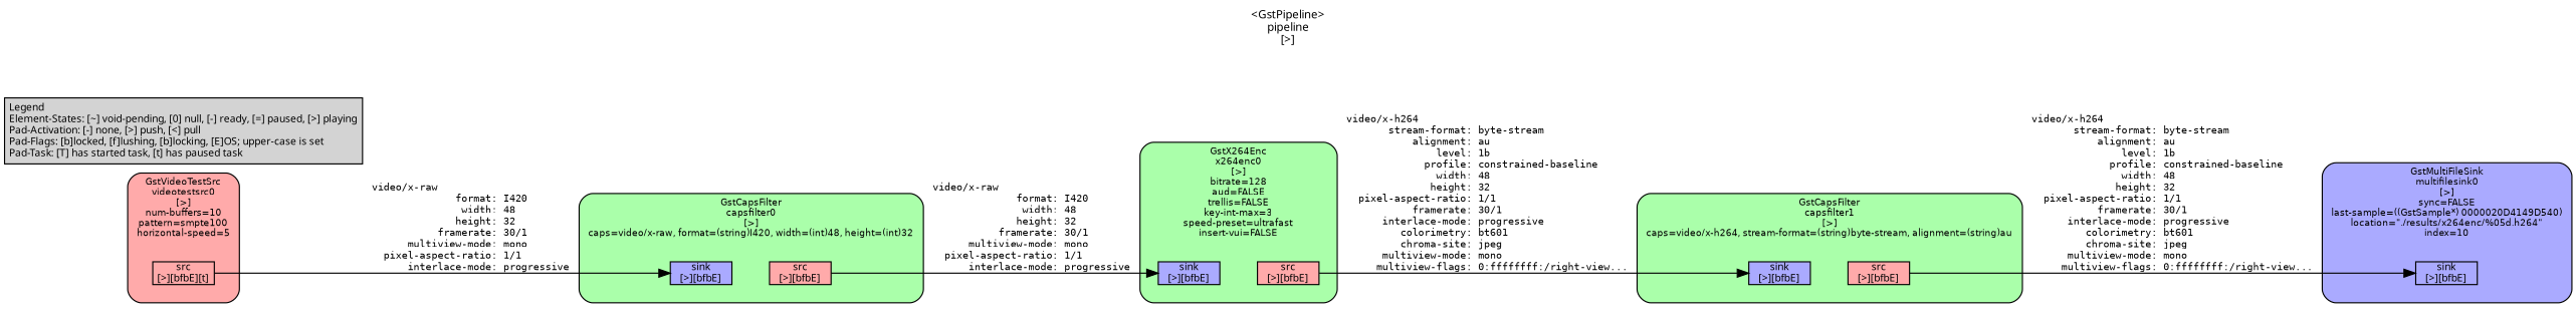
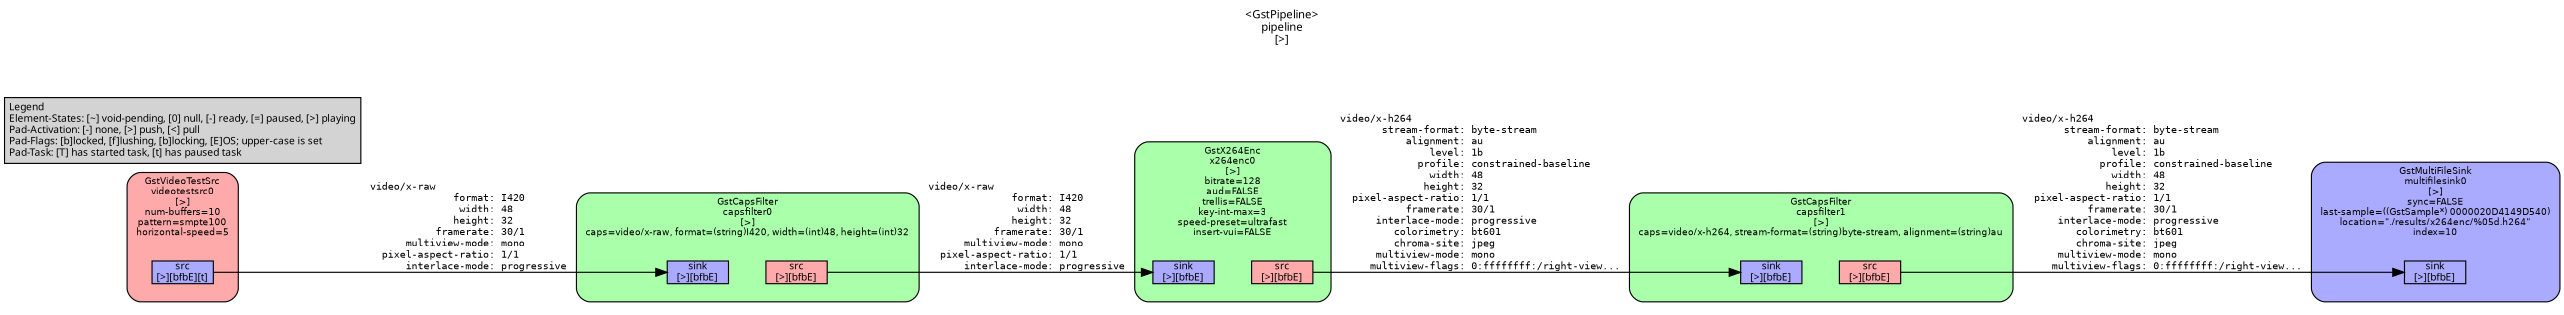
  digraph {
    fontname=sans
    fontsize=10
    label="<GstPipeline>\npipeline\n[>]"
    labelloc=t
    nodesep=.1
    rankdir=LR
    ranksep=.2
    node [color=black fillcolor="#aaaaff" fontname=sans fontsize=9 margin="0.0,0.0" shape=box style="filled,solid"]
    edge [fontname=monospace fontsize=9 labelfontsize=6]
    n1 [height=0.2 label="sink\n[>][bfbE]"]
    n2 [fillcolor="#ffaaaa" height=0.2 label="src\n[>][bfbE]"]
    n3 [height=0.2 label="sink\n[>][bfbE]"]
    n4 [fillcolor="#ffaaaa" height=0.2 label="src\n[>][bfbE]"]
    n5 [height=0.2 label="sink\n[>][bfbE]"]
    n6 [height=0.2 label="sink\n[>][bfbE]"]
    n7 [fillcolor="#ffaaaa" height=0.2 label="src\n[>][bfbE]"]
-   n8 [fillcolor="#ffaaaa" height=0.2 label="src\n[>][bfbE][t]"]
+   n8 [height=0.2 label="src\n[>][bfbE][t]"]
    n9 [label="Legend\lElement-States: [~] void-pending, [0] null, [-] ready, [=] paused, [>] playing\lPad-Activation: [-] none, [>] push, [<] pull\lPad-Flags: [b]locked, [f]lushing, [b]locking, [E]OS; upper-case is set\lPad-Task: [T] has started task, [t] has paused task\l" margin="0.05,0.05" style=filled color="" fillcolor=""]
    subgraph cluster_1 {
      color=black
      fillcolor="#aaffaa"
      fontname="Bitstream Vera Sans"
      fontsize=8
      label="GstCapsFilter\ncapsfilter1\n[>]\ncaps=video/x-h264, stream-format=(string)byte-stream, alignment=(string)au"
      style="filled,rounded"
      subgraph cluster_2 {
        color=black
        fillcolor="#aaffaa"
        fontname="Bitstream Vera Sans"
        fontsize=8
        label=""
        style=invis
        n1
      }
      subgraph cluster_3 {
        color=black
        fillcolor="#aaffaa"
        fontname="Bitstream Vera Sans"
        fontsize=8
        label=""
        style=invis
        n2
      }
    }
    subgraph cluster_4 {
      color=black
      fillcolor="#aaffaa"
      fontname="Bitstream Vera Sans"
      fontsize=8
      label="GstCapsFilter\ncapsfilter0\n[>]\ncaps=video/x-raw, format=(string)I420, width=(int)48, height=(int)32"
      style="filled,rounded"
      subgraph cluster_5 {
        color=black
        fillcolor="#aaffaa"
        fontname="Bitstream Vera Sans"
        fontsize=8
        label=""
        style=invis
        n3
      }
      subgraph cluster_6 {
        color=black
        fillcolor="#aaffaa"
        fontname="Bitstream Vera Sans"
        fontsize=8
        label=""
        style=invis
        n4
      }
    }
    subgraph cluster_7 {
      color=black
      fillcolor="#aaaaff"
      fontname="Bitstream Vera Sans"
      fontsize=8
      label="GstMultiFileSink\nmultifilesink0\n[>]\nsync=FALSE\nlast-sample=((GstSample*) 0000020D4149D540)\nlocation=\"./results/x264enc/%05d.h264\"\nindex=10"
      style="filled,rounded"
      subgraph cluster_8 {
        color=black
        fillcolor="#aaaaff"
        fontname="Bitstream Vera Sans"
        fontsize=8
        label=""
        style=invis
        n5
      }
    }
    subgraph cluster_9 {
      color=black
      fillcolor="#aaffaa"
      fontname="Bitstream Vera Sans"
      fontsize=8
      label="GstX264Enc\nx264enc0\n[>]\nbitrate=128\naud=FALSE\ntrellis=FALSE\nkey-int-max=3\nspeed-preset=ultrafast\ninsert-vui=FALSE"
      style="filled,rounded"
      subgraph cluster_10 {
        color=black
        fillcolor="#aaffaa"
        fontname="Bitstream Vera Sans"
        fontsize=8
        label=""
        style=invis
        n6
      }
      subgraph cluster_11 {
        color=black
        fillcolor="#aaffaa"
        fontname="Bitstream Vera Sans"
        fontsize=8
        label=""
        style=invis
        n7
      }
    }
    subgraph cluster_12 {
      color=black
      fillcolor="#ffaaaa"
      fontname="Bitstream Vera Sans"
      fontsize=8
      label="GstVideoTestSrc\nvideotestsrc0\n[>]\nnum-buffers=10\npattern=smpte100\nhorizontal-speed=5"
      style="filled,rounded"
      subgraph cluster_13 {
        color=black
        fillcolor="#ffaaaa"
        fontname="Bitstream Vera Sans"
        fontsize=8
        label=""
        style=invis
        n8
      }
    }
    n1 -> n2 [style=invis]
    n2 -> n5 [label="video/x-h264\l       stream-format: byte-stream\l           alignment: au\l               level: 1b\l             profile: constrained-baseline\l               width: 48\l              height: 32\l  pixel-aspect-ratio: 1/1\l           framerate: 30/1\l      interlace-mode: progressive\l         colorimetry: bt601\l         chroma-site: jpeg\l      multiview-mode: mono\l     multiview-flags: 0:ffffffff:/right-view...\l"]
    n3 -> n4 [style=invis]
    n4 -> n6 [label="video/x-raw\l              format: I420\l               width: 48\l              height: 32\l           framerate: 30/1\l      multiview-mode: mono\l  pixel-aspect-ratio: 1/1\l      interlace-mode: progressive\l"]
    n6 -> n7 [style=invis]
    n7 -> n1 [label="video/x-h264\l       stream-format: byte-stream\l           alignment: au\l               level: 1b\l             profile: constrained-baseline\l               width: 48\l              height: 32\l  pixel-aspect-ratio: 1/1\l           framerate: 30/1\l      interlace-mode: progressive\l         colorimetry: bt601\l         chroma-site: jpeg\l      multiview-mode: mono\l     multiview-flags: 0:ffffffff:/right-view...\l"]
    n8 -> n3 [label="video/x-raw\l              format: I420\l               width: 48\l              height: 32\l           framerate: 30/1\l      multiview-mode: mono\l  pixel-aspect-ratio: 1/1\l      interlace-mode: progressive\l"]
  }
